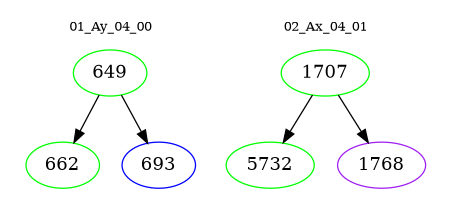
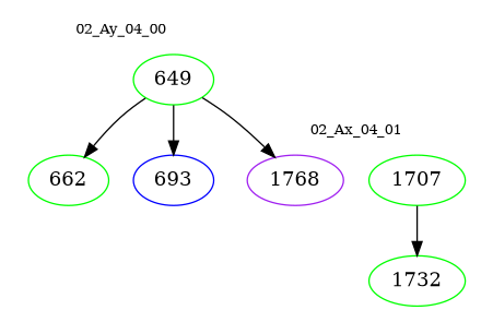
  digraph {
    node [color=green]
    edge [color=black]
    n1 [label=662]
    n2 [label=649]
    n3 [color=blue label=693]
-   n4 [label=5732]
+   n4 [label=1732]
    n5 [label=1707]
    n6 [color=purple label=1768]
    subgraph cluster_1 {
      color=white
      fontsize=10
-     label="01_Ay_04_00"
+     label="02_Ay_04_00"
      n1
      n2
      n3
    }
    subgraph cluster_2 {
      color=white
      fontsize=10
      label="02_Ax_04_01"
      n4
      n5
      n6
    }
    n2 -> n1
    n2 -> n3
    n5 -> n4
-   n5 -> n6
+   n2 -> n6
  }
